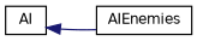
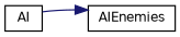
  digraph {
    rankdir=LR
    node [color=black fillcolor=white fontname=Helvetica fontsize=10 shape=record style=filled]
    n1 [height=0.2 label=AI width=0.4]
    n2 [height=0.2 label=AIEnemies width=0.4]
-   n1 -> n2 [color=midnightblue dir=back fontname=Helvetica fontsize=10 labelfontname=Helvetica labelfontsize=10 style=solid]
+   n2 -> n1 [color=midnightblue dir=back fontname=Helvetica fontsize=10 labelfontname=Helvetica labelfontsize=10 style=solid]
  }
